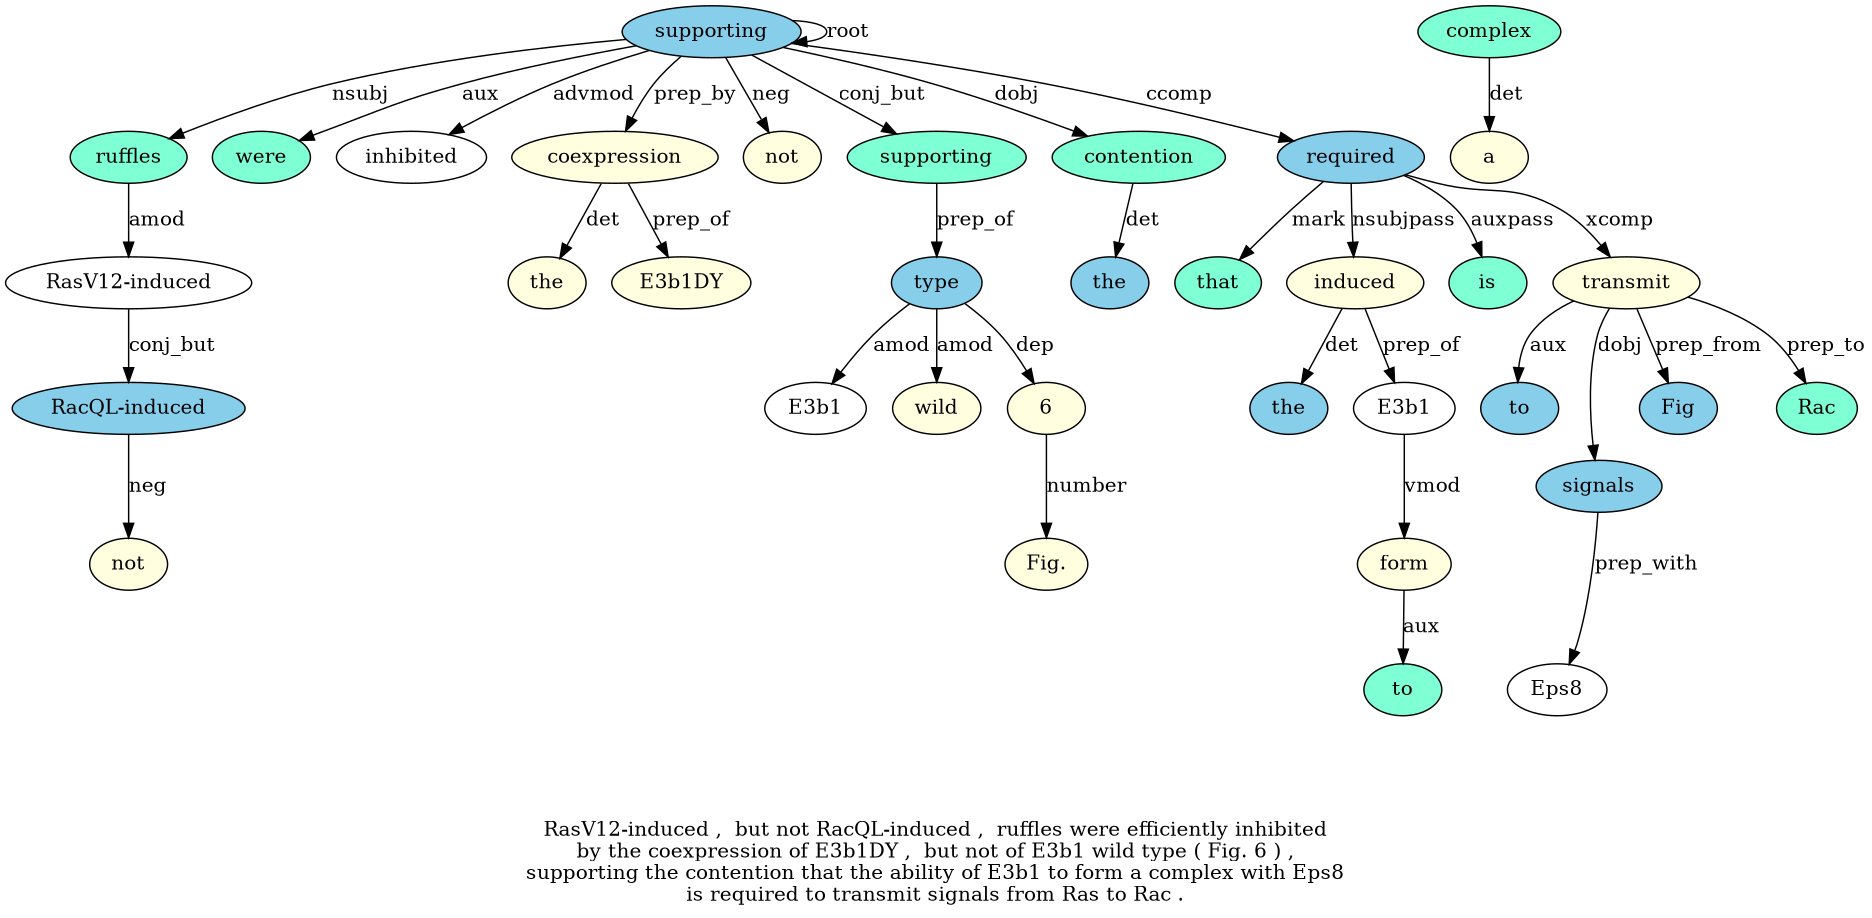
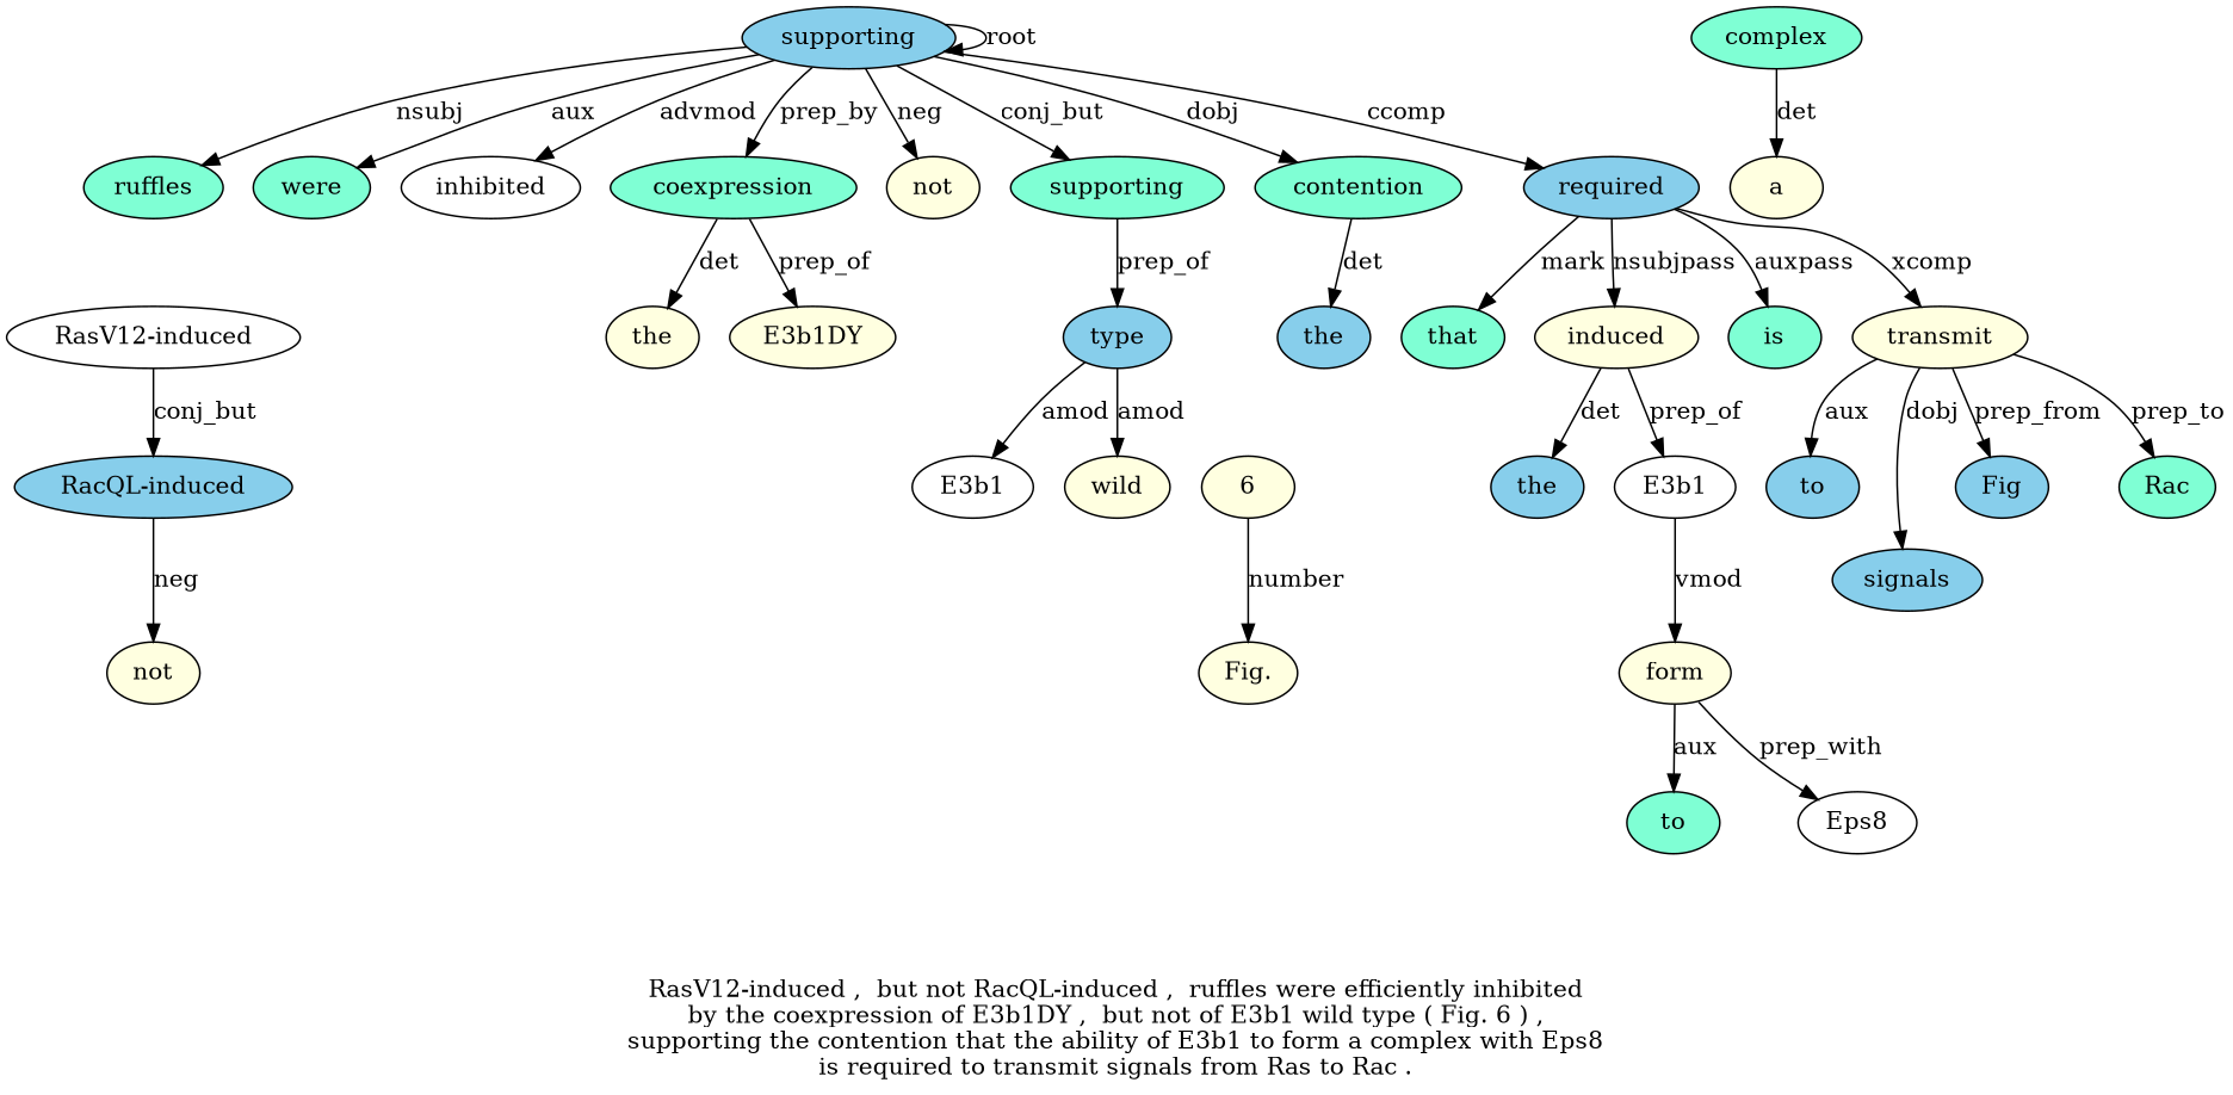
  digraph {
    label="RasV12-induced ,  but not RacQL-induced ,  ruffles were efficiently inhibited\nby the coexpression of E3b1DY ,  but not of E3b1 wild type ( Fig. 6 ) ,\nsupporting the contention that the ability of E3b1 to form a complex with Eps8\nis required to transmit signals from Ras to Rac ."
    node [fillcolor=lightyellow style=filled]
    n1 [fillcolor=aquamarine label=ruffles]
    n2 [fillcolor=white label="RasV12-induced"]
    n3 [fillcolor=skyblue label="RacQL-induced"]
    n4 [label=not]
    n5 [fillcolor=skyblue label=supporting]
    n6 [fillcolor=aquamarine label=were]
    n7 [fillcolor=white label=inhibited]
-   n8 [label=coexpression]
+   n8 [fillcolor=aquamarine label=coexpression]
    n9 [label=not]
    n10 [fillcolor=aquamarine label=supporting]
    n11 [fillcolor=aquamarine label=contention]
    n12 [fillcolor=skyblue label=required]
    n13 [label=the]
    n14 [label=E3b1DY]
    n15 [fillcolor=skyblue label=type]
    n16 [fillcolor=skyblue label=the]
    n17 [fillcolor=aquamarine label=that]
    n18 [label=induced]
    n19 [fillcolor=aquamarine label=is]
    n20 [label=transmit]
    n21 [fillcolor=white label=E3b1]
    n22 [label=wild]
    n23 [label=6]
    n24 [label="Fig."]
    n25 [fillcolor=skyblue label=the]
    n26 [fillcolor=white label=E3b1]
    n27 [fillcolor=skyblue label=to]
    n28 [fillcolor=skyblue label=signals]
    n29 [fillcolor=skyblue label=Fig]
    n30 [fillcolor=aquamarine label=Rac]
    n31 [label=form]
    n32 [fillcolor=aquamarine label=to]
    n33 [fillcolor=white label=Eps8]
    n34 [fillcolor=aquamarine label=complex]
    n35 [label=a]
-   n1 -> n2 [label=amod]
    n2 -> n3 [label=conj_but]
    n3 -> n4 [label=neg]
    n5 -> n1 [label=nsubj]
    n5 -> n5 [label=root]
    n5 -> n6 [label=aux]
    n5 -> n7 [label=advmod]
    n5 -> n8 [label=prep_by]
    n5 -> n9 [label=neg]
    n5 -> n10 [label=conj_but]
    n5 -> n11 [label=dobj]
    n5 -> n12 [label=ccomp]
    n8 -> n13 [label=det]
    n8 -> n14 [label=prep_of]
    n10 -> n15 [label=prep_of]
    n11 -> n16 [label=det]
    n12 -> n17 [label=mark]
    n12 -> n18 [label=nsubjpass]
    n12 -> n19 [label=auxpass]
    n12 -> n20 [label=xcomp]
    n15 -> n21 [label=amod]
    n15 -> n22 [label=amod]
-   n15 -> n23 [label=dep]
    n18 -> n25 [label=det]
    n18 -> n26 [label=prep_of]
    n20 -> n27 [label=aux]
    n20 -> n28 [label=dobj]
    n20 -> n29 [label=prep_from]
    n20 -> n30 [label=prep_to]
    n23 -> n24 [label=number]
    n26 -> n31 [label=vmod]
    n31 -> n32 [label=aux]
-   n28 -> n33 [label=prep_with]
+   n31 -> n33 [label=prep_with]
    n34 -> n35 [label=det]
  }
